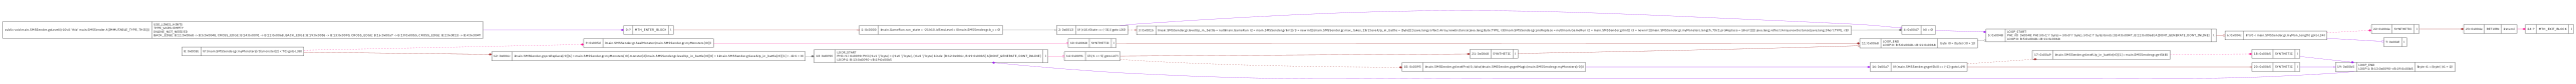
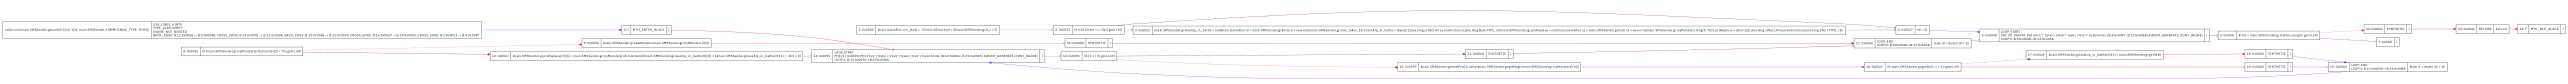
  digraph {
    fontname="IBM Plex Sans"
    rankdir=LR
    node [fontname="IBM Plex Sans" shape=record]
    edge [arrowhead=diamond color=brown fontname="IBM Plex Sans"]
    n1 [label="{0\:\ ?|MTH_ENTER_BLOCK\l|l}"]
    n2 [label="{1\:\ 0x0000|lmain.GameRun.run_state = \-21lr10.idSmsLevel = 0lmain.SMSSender.gr.b_c = 0l}"]
    n3 [label="{2\:\ 0x0013|lif (r10.tState == (\-31)) goto L30l}"]
    n4 [label="{3\:\ 0x0015|lmain.SMSSender.gr.levelUp_in_battle = nulllmain.GameRun r2 = main.SMSSender.grlint[] r3 = new int[]\{main.SMSSender.gr.max_takes, 2\}lr2.levelUp_in_battle = (byte[][]) java.lang.reflect.Array.newInstance(java.lang.Byte.TYPE, r3)lmain.SMSSender.gr.proReplace = nulllmain.GameRun r2 = main.SMSSender.grlint[] r3 = new int[]\{main.SMSSender.gr.myMonsters.length, 7\}lr2.proReplace = (short[][]) java.lang.reflect.Array.newInstance(java.lang.Short.TYPE, r3)l}"]
    n5 [label="{4\:\ 0x0047|lr0 = 0l}"]
    n6 [label="{5\:\ 0x0048|LOOP_START\lPHI: r0l  0x0048: PHI (r0v1 'i' byte) = (r0v0 'i' byte), (r0v2 'i' byte) binds: [B:4:0x0047, B:11:0x0068] A[DONT_GENERATE, DONT_INLINE]\lLOOP:0: B:5:0x0048\-\>B:11:0x0068\l|l}"]
    n7 [label="{6\:\ 0x004c|lif (r0 \< main.SMSSender.gr.myMon_length) goto L34l}"]
    n8 [label="{7\:\ 0x004f|l}"]
    n9 [label="{22\:\ 0x004e|SYNTHETIC\l|l}"]
    n10 [label="{23\:\ 0x004e|RETURN\l|lreturnl}"]
    n11 [label="{8\:\ 0x005b|lif (main.SMSSender.gr.myMonsters[r0].monster[2] \< 70) goto L38l}"]
    n12 [label="{9\:\ 0x005d|lmain.SMSSender.gr.healMonster(main.SMSSender.gr.myMonsters[r0])l}"]
    n13 [label="{12\:\ 0x006c|lmain.SMSSender.gr.proReplace[r0][6] = main.SMSSender.gr.myMonsters[r0].monster[2]lmain.SMSSender.gr.levelUp_in_battle[r0][0] = 1lmain.SMSSender.gr.levelUp_in_battle[r0][1] = \-1lr1 = 0l}"]
    n14 [label="{10\:\ 0x0068|SYNTHETIC\l|l}"]
    n15 [label="{13\:\ 0x0090|LOOP_START\lPHI: r1l  0x0090: PHI (r1v1 'j' byte) = (r1v0 'j' byte), (r1v2 'j' byte) binds: [B:12:0x006c, B:19:0x00b5] A[DONT_GENERATE, DONT_INLINE]\lLOOP:1: B:13:0x0090\-\>B:19:0x00b5\l|l}"]
    n16 [label="{11\:\ 0x0068|LOOP_END\lLOOP:0: B:5:0x0048\-\>B:11:0x0068\l|lbyte r0 = (byte) (r0 + 1)l}"]
    n17 [label="{14\:\ 0x0091|lif (r1 \>= 5) goto L47l}"]
    n18 [label="{15\:\ 0x0093|lmain.SMSSender.gr.levelPro(r0, false)lmain.SMSSender.gr.getMagic(main.SMSSender.gr.myMonsters[r0])l}"]
    n19 [label="{21\:\ 0x0068|SYNTHETIC\l|l}"]
    n20 [label="{16\:\ 0x00a7|lif (main.SMSSender.gr.getSkill == (\-1)) goto L49l}"]
    n21 [label="{17\:\ 0x00a9|lmain.SMSSender.gr.levelUp_in_battle[r0][1] = main.SMSSender.gr.getSkilll}"]
    n22 [label="{20\:\ 0x00b5|SYNTHETIC\l|l}"]
    n23 [label="{18\:\ 0x00b5|SYNTHETIC\l|l}"]
    n24 [label="{19\:\ 0x00b5|LOOP_END\lLOOP:1: B:13:0x0090\-\>B:19:0x00b5\l|lbyte r1 = (byte) (r1 + 1)l}"]
    n25 [label="{24\:\ ?|MTH_EXIT_BLOCK\l|l}"]
    n26 [label="{public void main.SMSSender.goLevel((r10v0 'this' main.SMSSender A[IMMUTABLE_TYPE, THIS]))  | USE_LINES_HINTS\lTYPE_VARS: EMPTY\lINLINE_NOT_NEEDED\lBACK_EDGE: B:11:0x0068 \-\> B:5:0x0048, CROSS_EDGE: B:14:0x0091 \-\> B:11:0x0068, BACK_EDGE: B:19:0x00b5 \-\> B:13:0x0090, CROSS_EDGE: B:16:0x00a7 \-\> B:19:0x00b5, CROSS_EDGE: B:2:0x0013 \-\> B:4:0x0047\l}"]
-   n1 -> n2 [arrowhead=odot]
+   n1 -> n15 [arrowhead=odot]
    n2 -> n3 [arrowhead=odot color=gray40]
    n3 -> n4 [arrowhead=odot style=dashed]
-   n3 -> n5 [arrowhead=odot color=purple]
-   n4 -> n5 [color=gray40]
+   n3 -> n5 [arrowhead=odot]
+   n4 -> n5 [arrowhead=odot color=gray40]
    n5 -> n6 [color=purple]
    n6 -> n7 [arrowhead=odot]
    n7 -> n8 [arrowhead=odot color=purple]
    n7 -> n9 [color=deeppink style=dashed]
    n9 -> n10
    n10 -> n25 [color=deeppink]
    n11 -> n12 [color=deeppink style=dashed]
    n11 -> n13
    n12 -> n14 [arrowhead=odot color=deeppink]
-   n13 -> n15 [color=gray40]
+   n13 -> n15 [arrowhead=odot color=gray40]
    n14 -> n16
    n15 -> n17 [arrowhead=odot color=deeppink]
    n16 -> n6 [arrowhead=odot color=gray40]
    n17 -> n18 [style=dashed]
    n17 -> n19
    n18 -> n20 [color=purple]
    n19 -> n16 [arrowhead=odot]
    n20 -> n21 [style=dashed]
    n20 -> n22 [arrowhead=odot]
-   n21 -> n23 [color=deeppink style=dashed]
+   n21 -> n23 [color=deeppink]
    n22 -> n24 [arrowhead=odot color=purple]
    n23 -> n24 [color=purple]
    n24 -> n15 [color=purple]
    n26 -> n1 [color=purple]
  }
